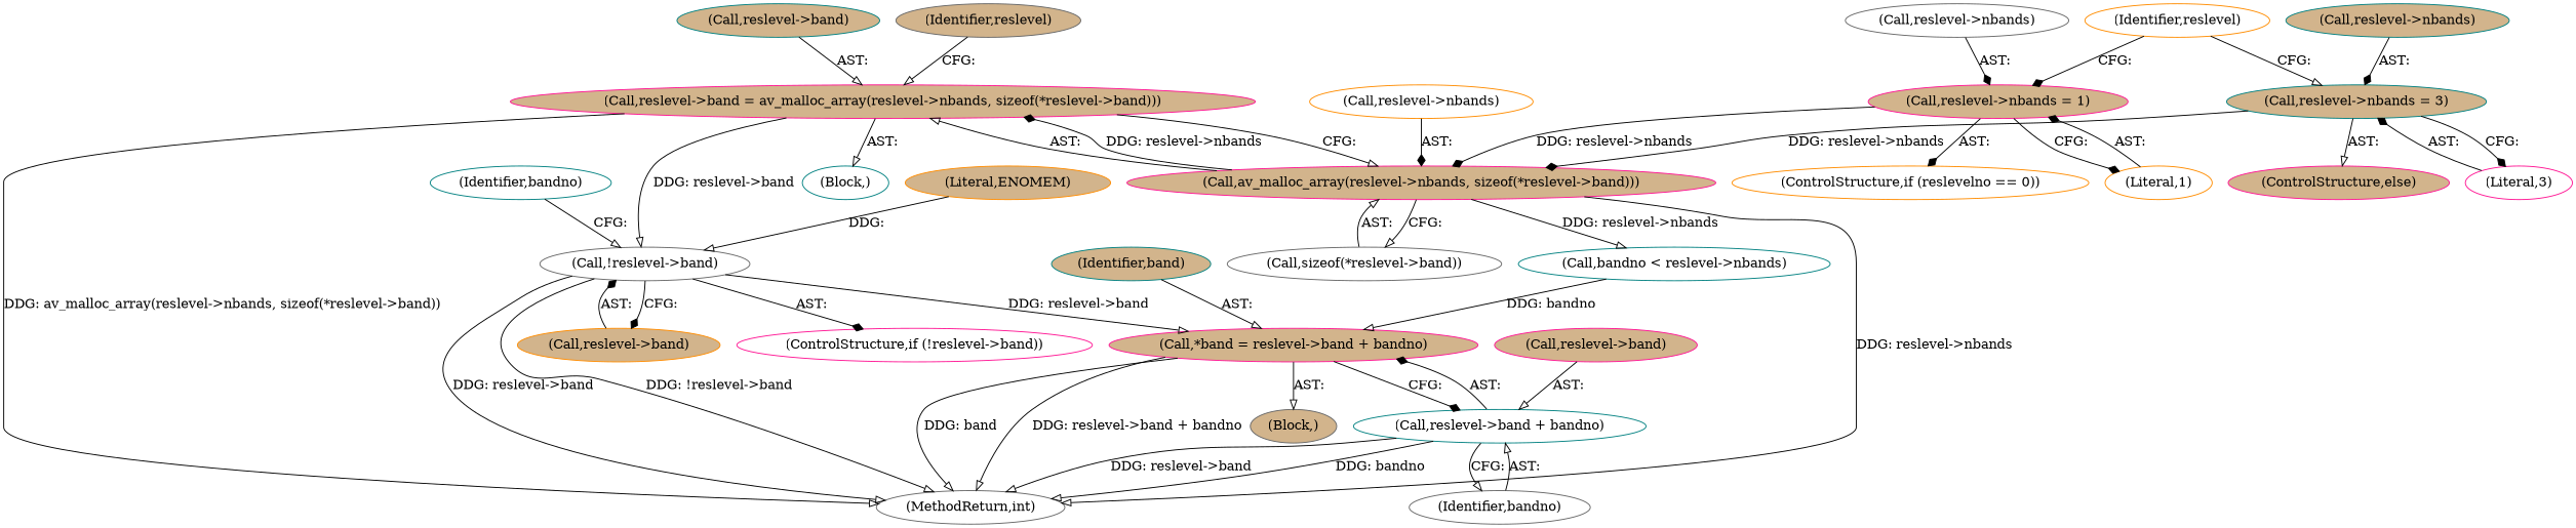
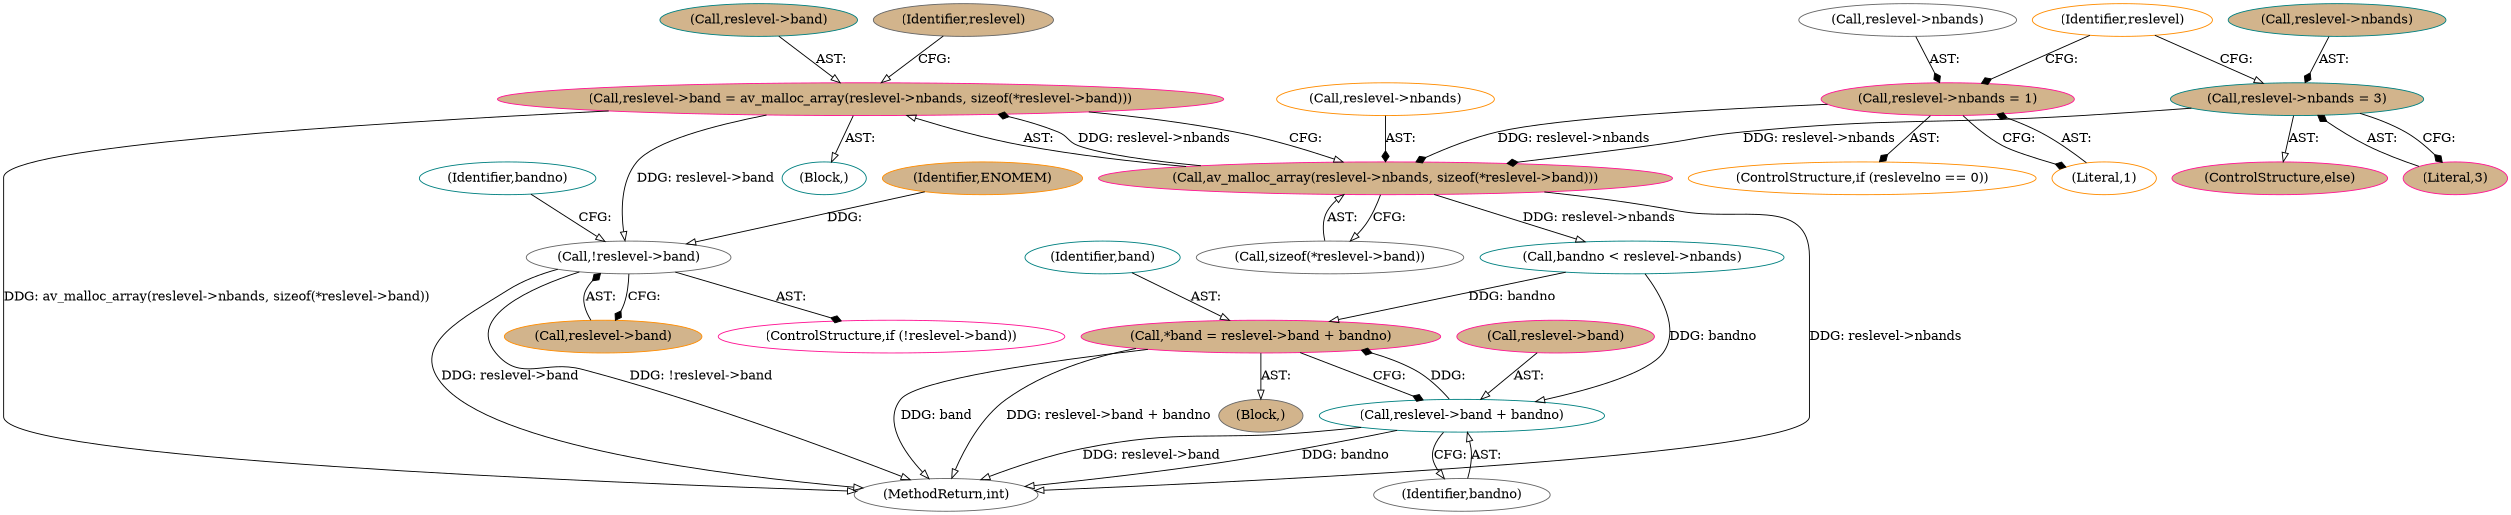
  digraph {
    node [color=deeppink fillcolor=tan style=filled]
    edge [arrowhead=onormal]
    n1 [label="(Call,reslevel->band = av_malloc_array(reslevel->nbands, sizeof(*reslevel->band)))"]
    n2 [label="(Call,av_malloc_array(reslevel->nbands, sizeof(*reslevel->band)))"]
    n3 [color=gray40 fillcolor=white label="(Call,!reslevel->band)"]
    n4 [color=teal fillcolor=white label="(Block,)"]
    n5 [color=gray40 fillcolor=white label="(MethodReturn,int)"]
    n6 [color=teal fillcolor=white label="(Call,bandno < reslevel->nbands)"]
    n7 [color=gray40 fillcolor=white label="(Call,sizeof(*reslevel->band))"]
    n8 [label="(Call,*band = reslevel->band + bandno)"]
    n9 [fillcolor=white label="(ControlStructure,if (!reslevel->band))"]
    n10 [color=darkorange label="(Call,reslevel->band)"]
    n11 [color=teal fillcolor=white label="(Call,reslevel->band + bandno)"]
    n12 [label="(Call,reslevel->nbands = 1)"]
    n13 [color=darkorange fillcolor=white label="(ControlStructure,if (reslevelno == 0))"]
    n14 [color=darkorange fillcolor=white label="(Literal,1)"]
    n15 [color=teal label="(Call,reslevel->nbands = 3)"]
    n16 [label="(ControlStructure,else)"]
-   n17 [fillcolor=white label="(Literal,3)"]
+   n17 [label="(Literal,3)"]
    n18 [color=gray40 label="(Block,)"]
    n19 [color=gray40 fillcolor=white label="(Identifier,bandno)"]
    n20 [color=teal label="(Call,reslevel->band)"]
    n21 [color=gray40 label="(Identifier,reslevel)"]
    n22 [color=darkorange fillcolor=white label="(Call,reslevel->nbands)"]
    n23 [color=teal fillcolor=white label="(Identifier,bandno)"]
-   n24 [color=darkorange label="(Literal,ENOMEM)"]
-   n25 [color=teal label="(Identifier,band)"]
+   n24 [color=darkorange label="(Identifier,ENOMEM)"]
+   n25 [color=teal fillcolor=white label="(Identifier,band)"]
    n26 [color=teal label="(Call,reslevel->nbands)"]
    n27 [color=darkorange fillcolor=white label="(Identifier,reslevel)"]
    n28 [label="(Call,reslevel->band)"]
    n29 [color=gray40 fillcolor=white label="(Call,reslevel->nbands)"]
    n1 -> n2 [label="CFG: "]
    n1 -> n3 [label="DDG: reslevel->band"]
    n1 -> n4 [label="AST: "]
    n1 -> n5 [label="DDG: av_malloc_array(reslevel->nbands, sizeof(*reslevel->band))"]
    n2 -> n1 [label="AST: "]
    n2 -> n1 [arrowhead=diamond label="DDG: reslevel->nbands"]
    n2 -> n5 [label="DDG: reslevel->nbands"]
    n2 -> n6 [label="DDG: reslevel->nbands"]
    n2 -> n7 [label="CFG: "]
    n3 -> n5 [label="DDG: !reslevel->band"]
    n3 -> n5 [label="DDG: reslevel->band"]
-   n3 -> n8 [label="DDG: reslevel->band"]
    n3 -> n9 [arrowhead=diamond label="AST: "]
    n3 -> n10 [arrowhead=diamond label="CFG: "]
    n6 -> n8 [label="DDG: bandno"]
+   n6 -> n11 [label="DDG: bandno"]
    n7 -> n2 [label="AST: "]
    n8 -> n5 [label="DDG: reslevel->band + bandno"]
    n8 -> n5 [label="DDG: band"]
    n8 -> n11 [arrowhead=diamond label="CFG: "]
    n8 -> n18 [label="AST: "]
    n10 -> n3 [arrowhead=diamond label="AST: "]
    n11 -> n5 [label="DDG: bandno"]
    n11 -> n5 [label="DDG: reslevel->band"]
-   n11 -> n8 [arrowhead=diamond label="AST: "]
+   n11 -> n8 [arrowhead=diamond label="DDG: "]
    n11 -> n19 [label="CFG: "]
    n12 -> n2 [arrowhead=diamond label="DDG: reslevel->nbands"]
    n12 -> n13 [arrowhead=diamond label="AST: "]
    n12 -> n14 [arrowhead=diamond label="CFG: "]
    n14 -> n12 [arrowhead=diamond label="AST: "]
    n15 -> n2 [arrowhead=diamond label="DDG: reslevel->nbands"]
    n15 -> n16 [label="AST: "]
    n15 -> n17 [arrowhead=diamond label="CFG: "]
    n17 -> n15 [arrowhead=diamond label="AST: "]
    n19 -> n11 [label="AST: "]
    n20 -> n1 [label="AST: "]
    n21 -> n1 [label="CFG: "]
    n22 -> n2 [arrowhead=diamond label="AST: "]
    n23 -> n3 [label="CFG: "]
    n24 -> n3 [label="DDG: "]
    n25 -> n8 [label="AST: "]
    n26 -> n15 [arrowhead=diamond label="AST: "]
    n27 -> n12 [arrowhead=diamond label="CFG: "]
    n27 -> n15 [label="CFG: "]
    n28 -> n11 [label="AST: "]
    n29 -> n12 [arrowhead=diamond label="AST: "]
  }
